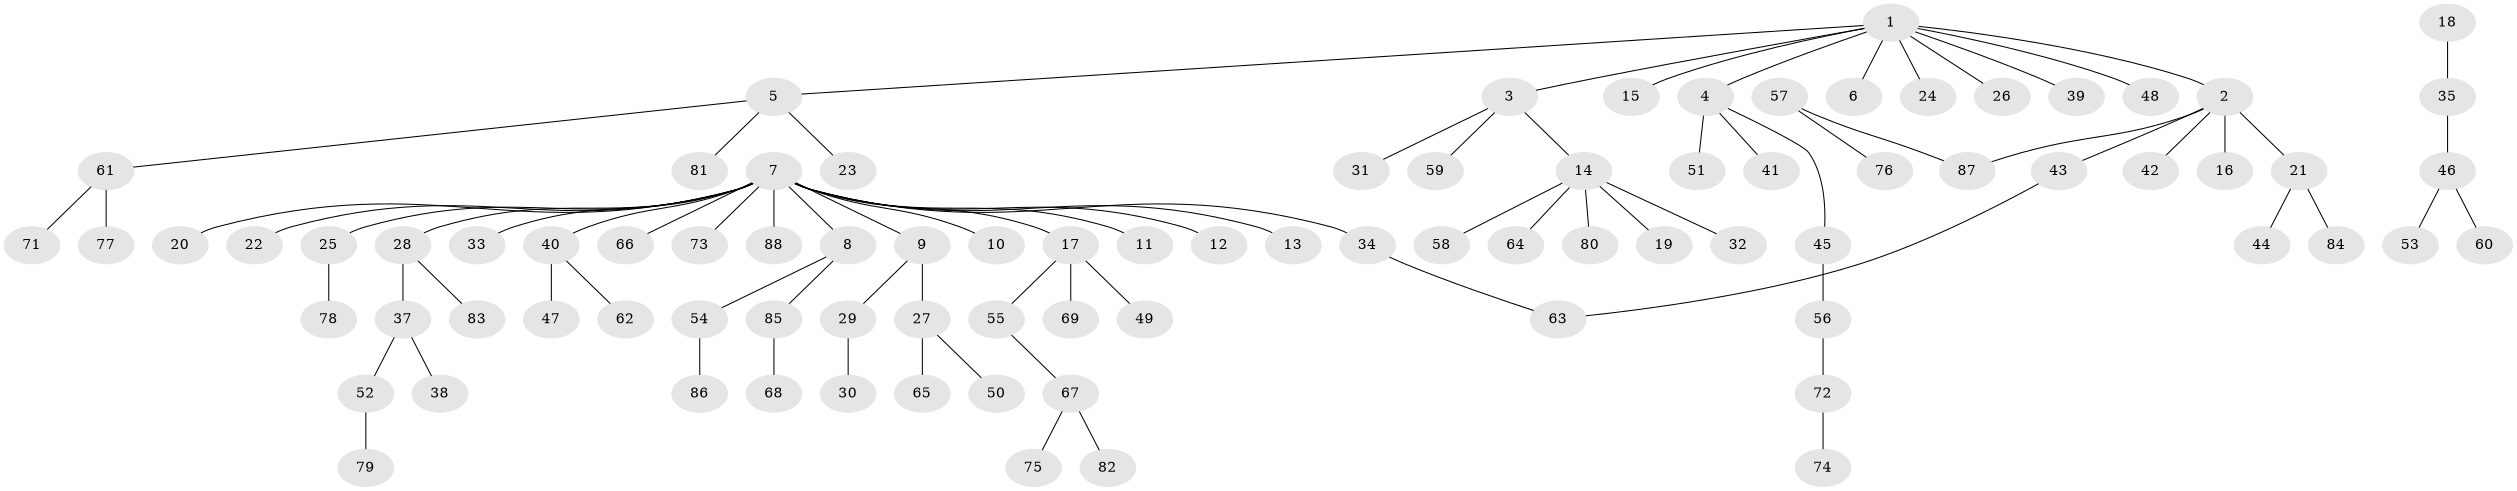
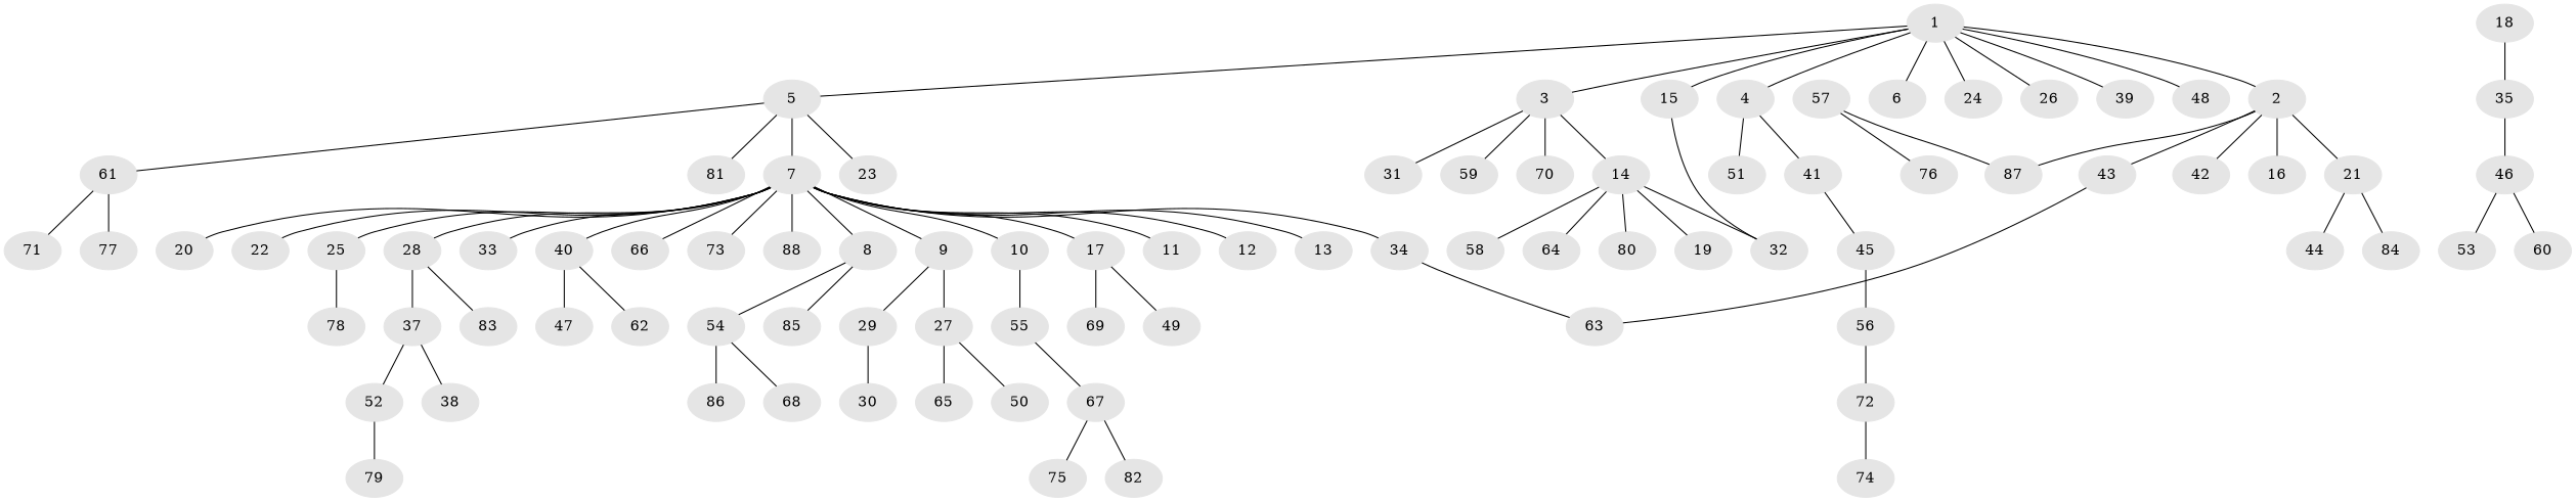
  graph {
    node [color=gray90 style=filled]
    1
    2
    3
    4
    5
    6
    15
    24
    26
    39
    48
    16
    21
    42
    43
    87
    14
    31
    59
+   70
    41
    51
    7
    23
    61
    81
    32
    44
    84
    63
    57
    76
    19
    58
    64
    80
    45
    8
    9
    10
    11
    12
    13
    17
    20
    22
    25
    28
    33
    34
    40
    66
    73
    88
    71
    77
    54
    85
    27
    29
    49
    55
    69
    78
    37
    83
    47
    62
    18
    35
    68
    86
    50
    65
    30
    67
    46
    38
    52
    53
    60
    79
    56
    72
    75
    82
    74
    1 -- 2
    1 -- 3
    1 -- 4
    1 -- 5
    1 -- 6
    1 -- 15
    1 -- 24
    1 -- 26
    1 -- 39
    1 -- 48
    2 -- 16
    2 -- 21
    2 -- 42
    2 -- 43
    2 -- 87
    3 -- 14
    3 -- 31
    3 -- 59
+   3 -- 70
    4 -- 41
    4 -- 51
+   5 -- 7
    5 -- 23
    5 -- 61
    5 -- 81
+   15 -- 32
    21 -- 44
    21 -- 84
    43 -- 63
    14 -- 32
    14 -- 19
    14 -- 58
    14 -- 64
    14 -- 80
-   4 -- 45
+   41 -- 45
    7 -- 8
    7 -- 9
    7 -- 10
    7 -- 11
    7 -- 12
    7 -- 13
    7 -- 17
    7 -- 20
    7 -- 22
    7 -- 25
    7 -- 28
    7 -- 33
    7 -- 34
    7 -- 40
    7 -- 66
    7 -- 73
    7 -- 88
    61 -- 71
    61 -- 77
    57 -- 87
    57 -- 76
    45 -- 56
    8 -- 54
    8 -- 85
    9 -- 27
    9 -- 29
    17 -- 49
-   17 -- 55
+   10 -- 55
    17 -- 69
    25 -- 78
    28 -- 37
    28 -- 83
    34 -- 63
    40 -- 47
    40 -- 62
-   85 -- 68
+   54 -- 68
    54 -- 86
    27 -- 50
    27 -- 65
    29 -- 30
    55 -- 67
    37 -- 38
    37 -- 52
    18 -- 35
    35 -- 46
    67 -- 75
    67 -- 82
    46 -- 53
    46 -- 60
    52 -- 79
    56 -- 72
    72 -- 74
  }
